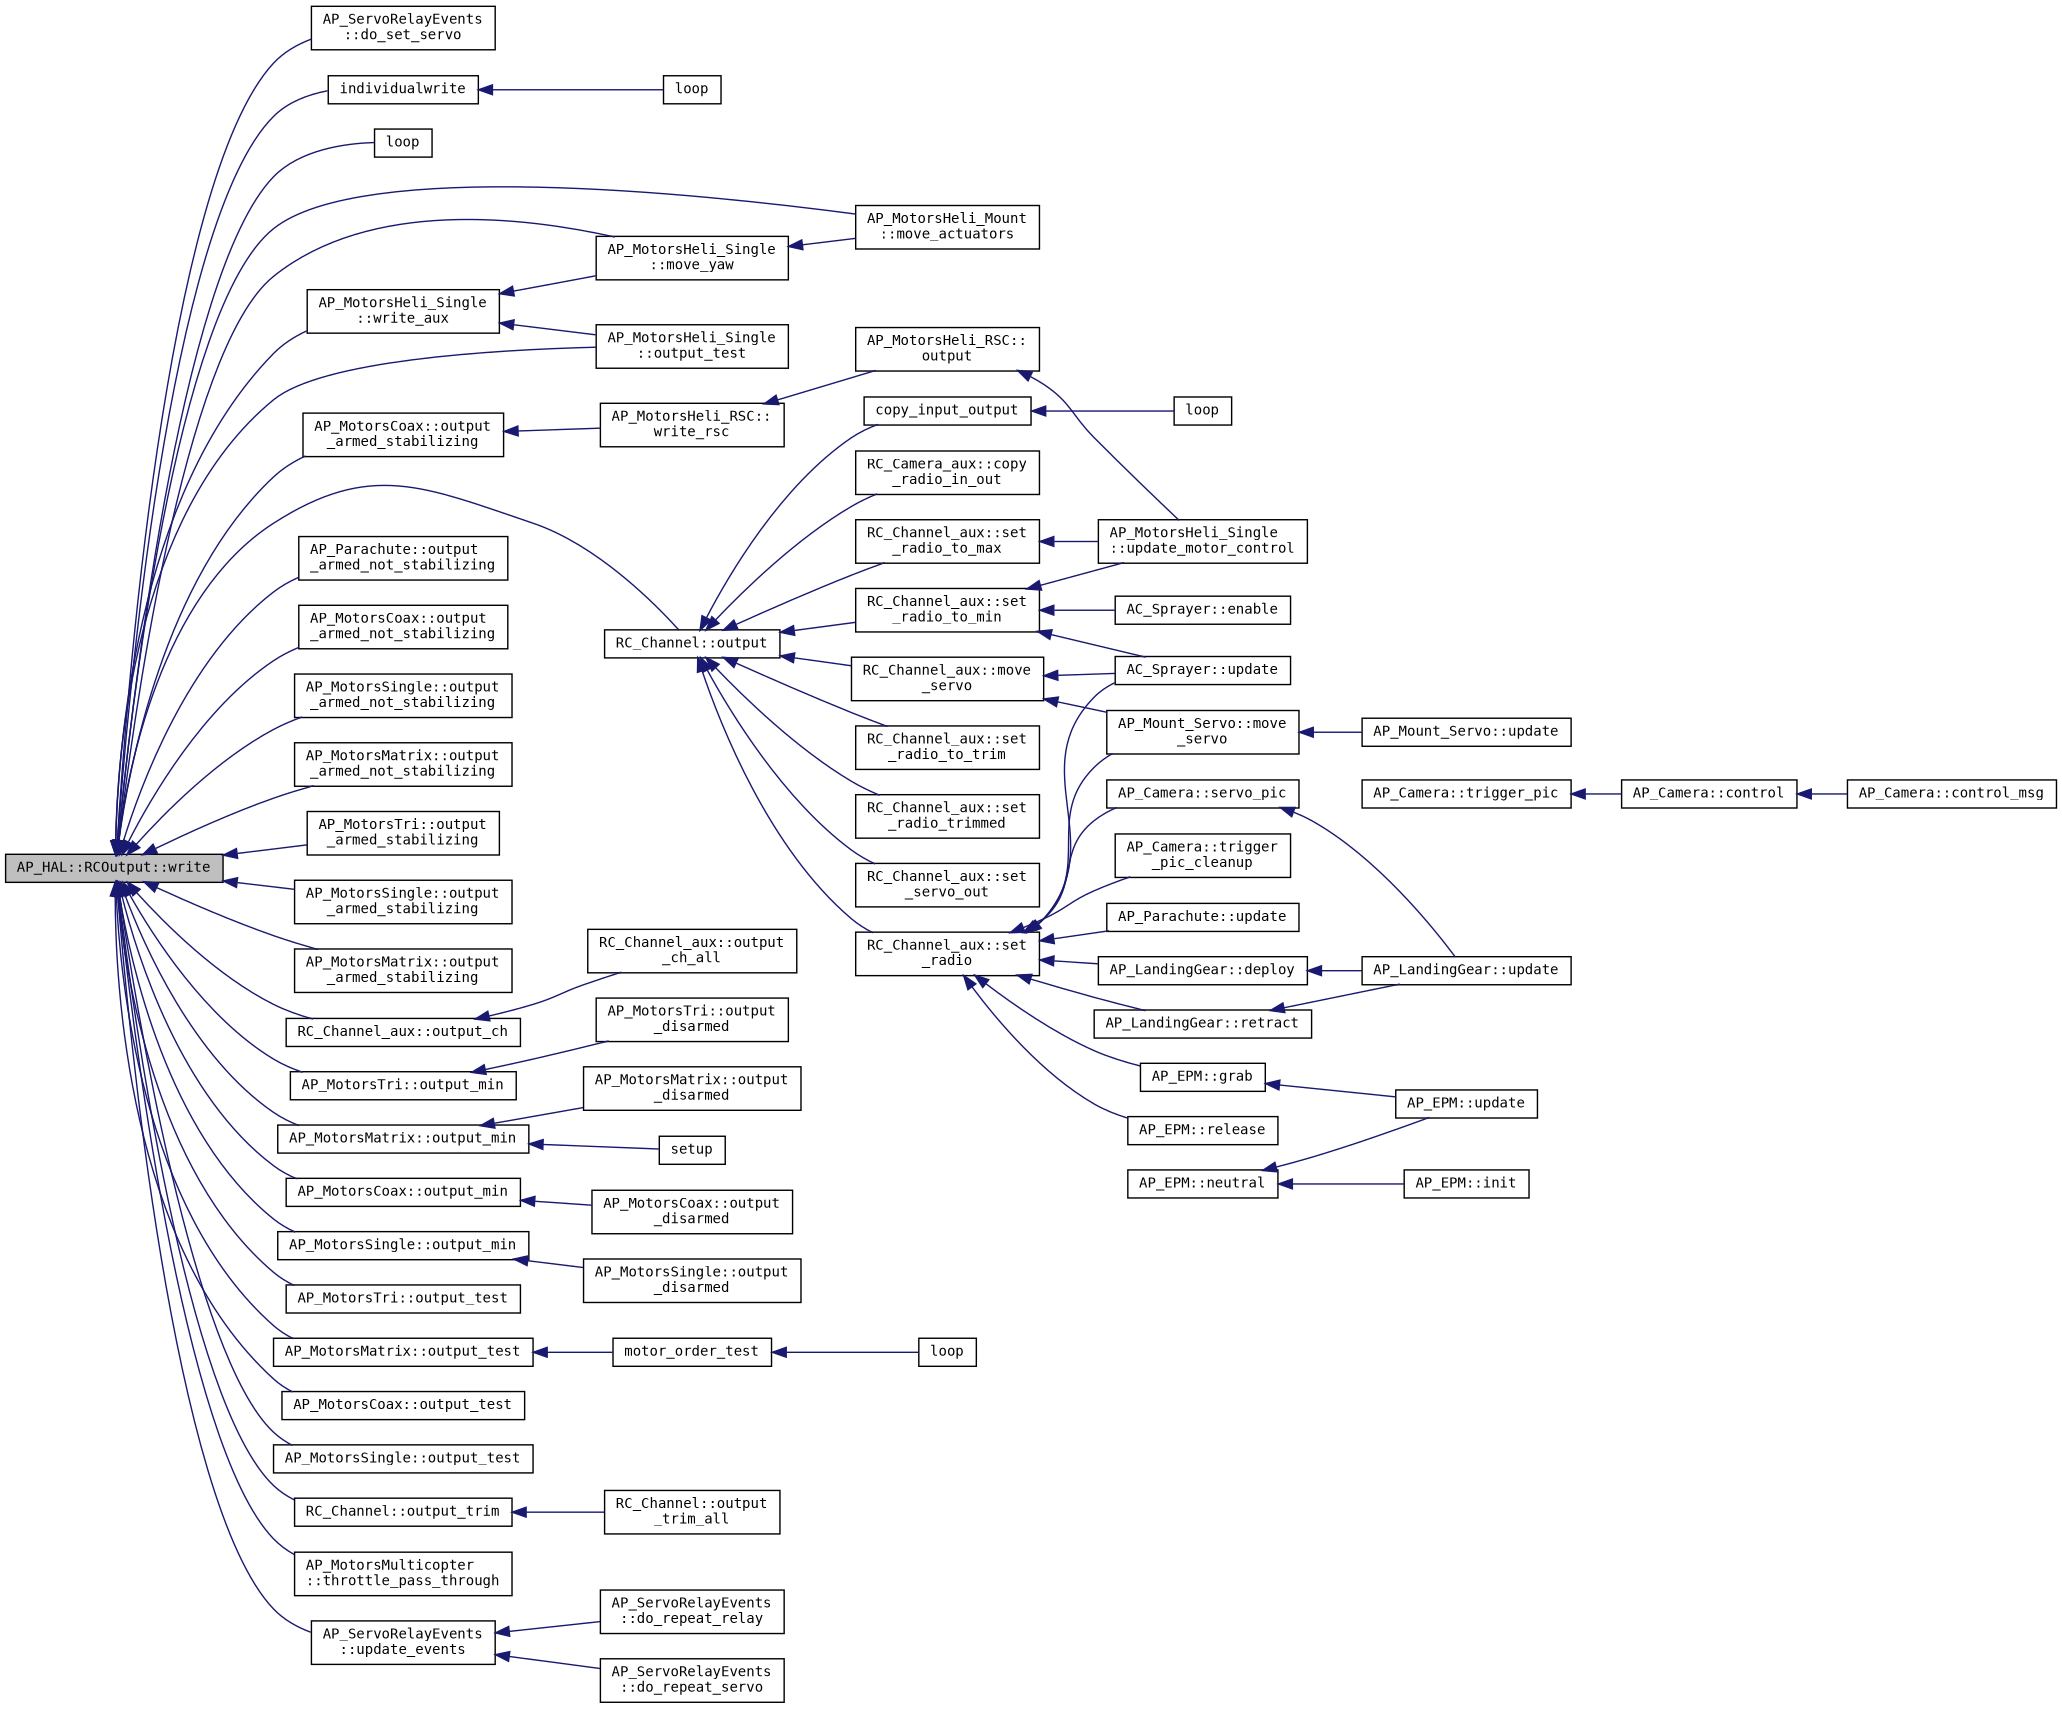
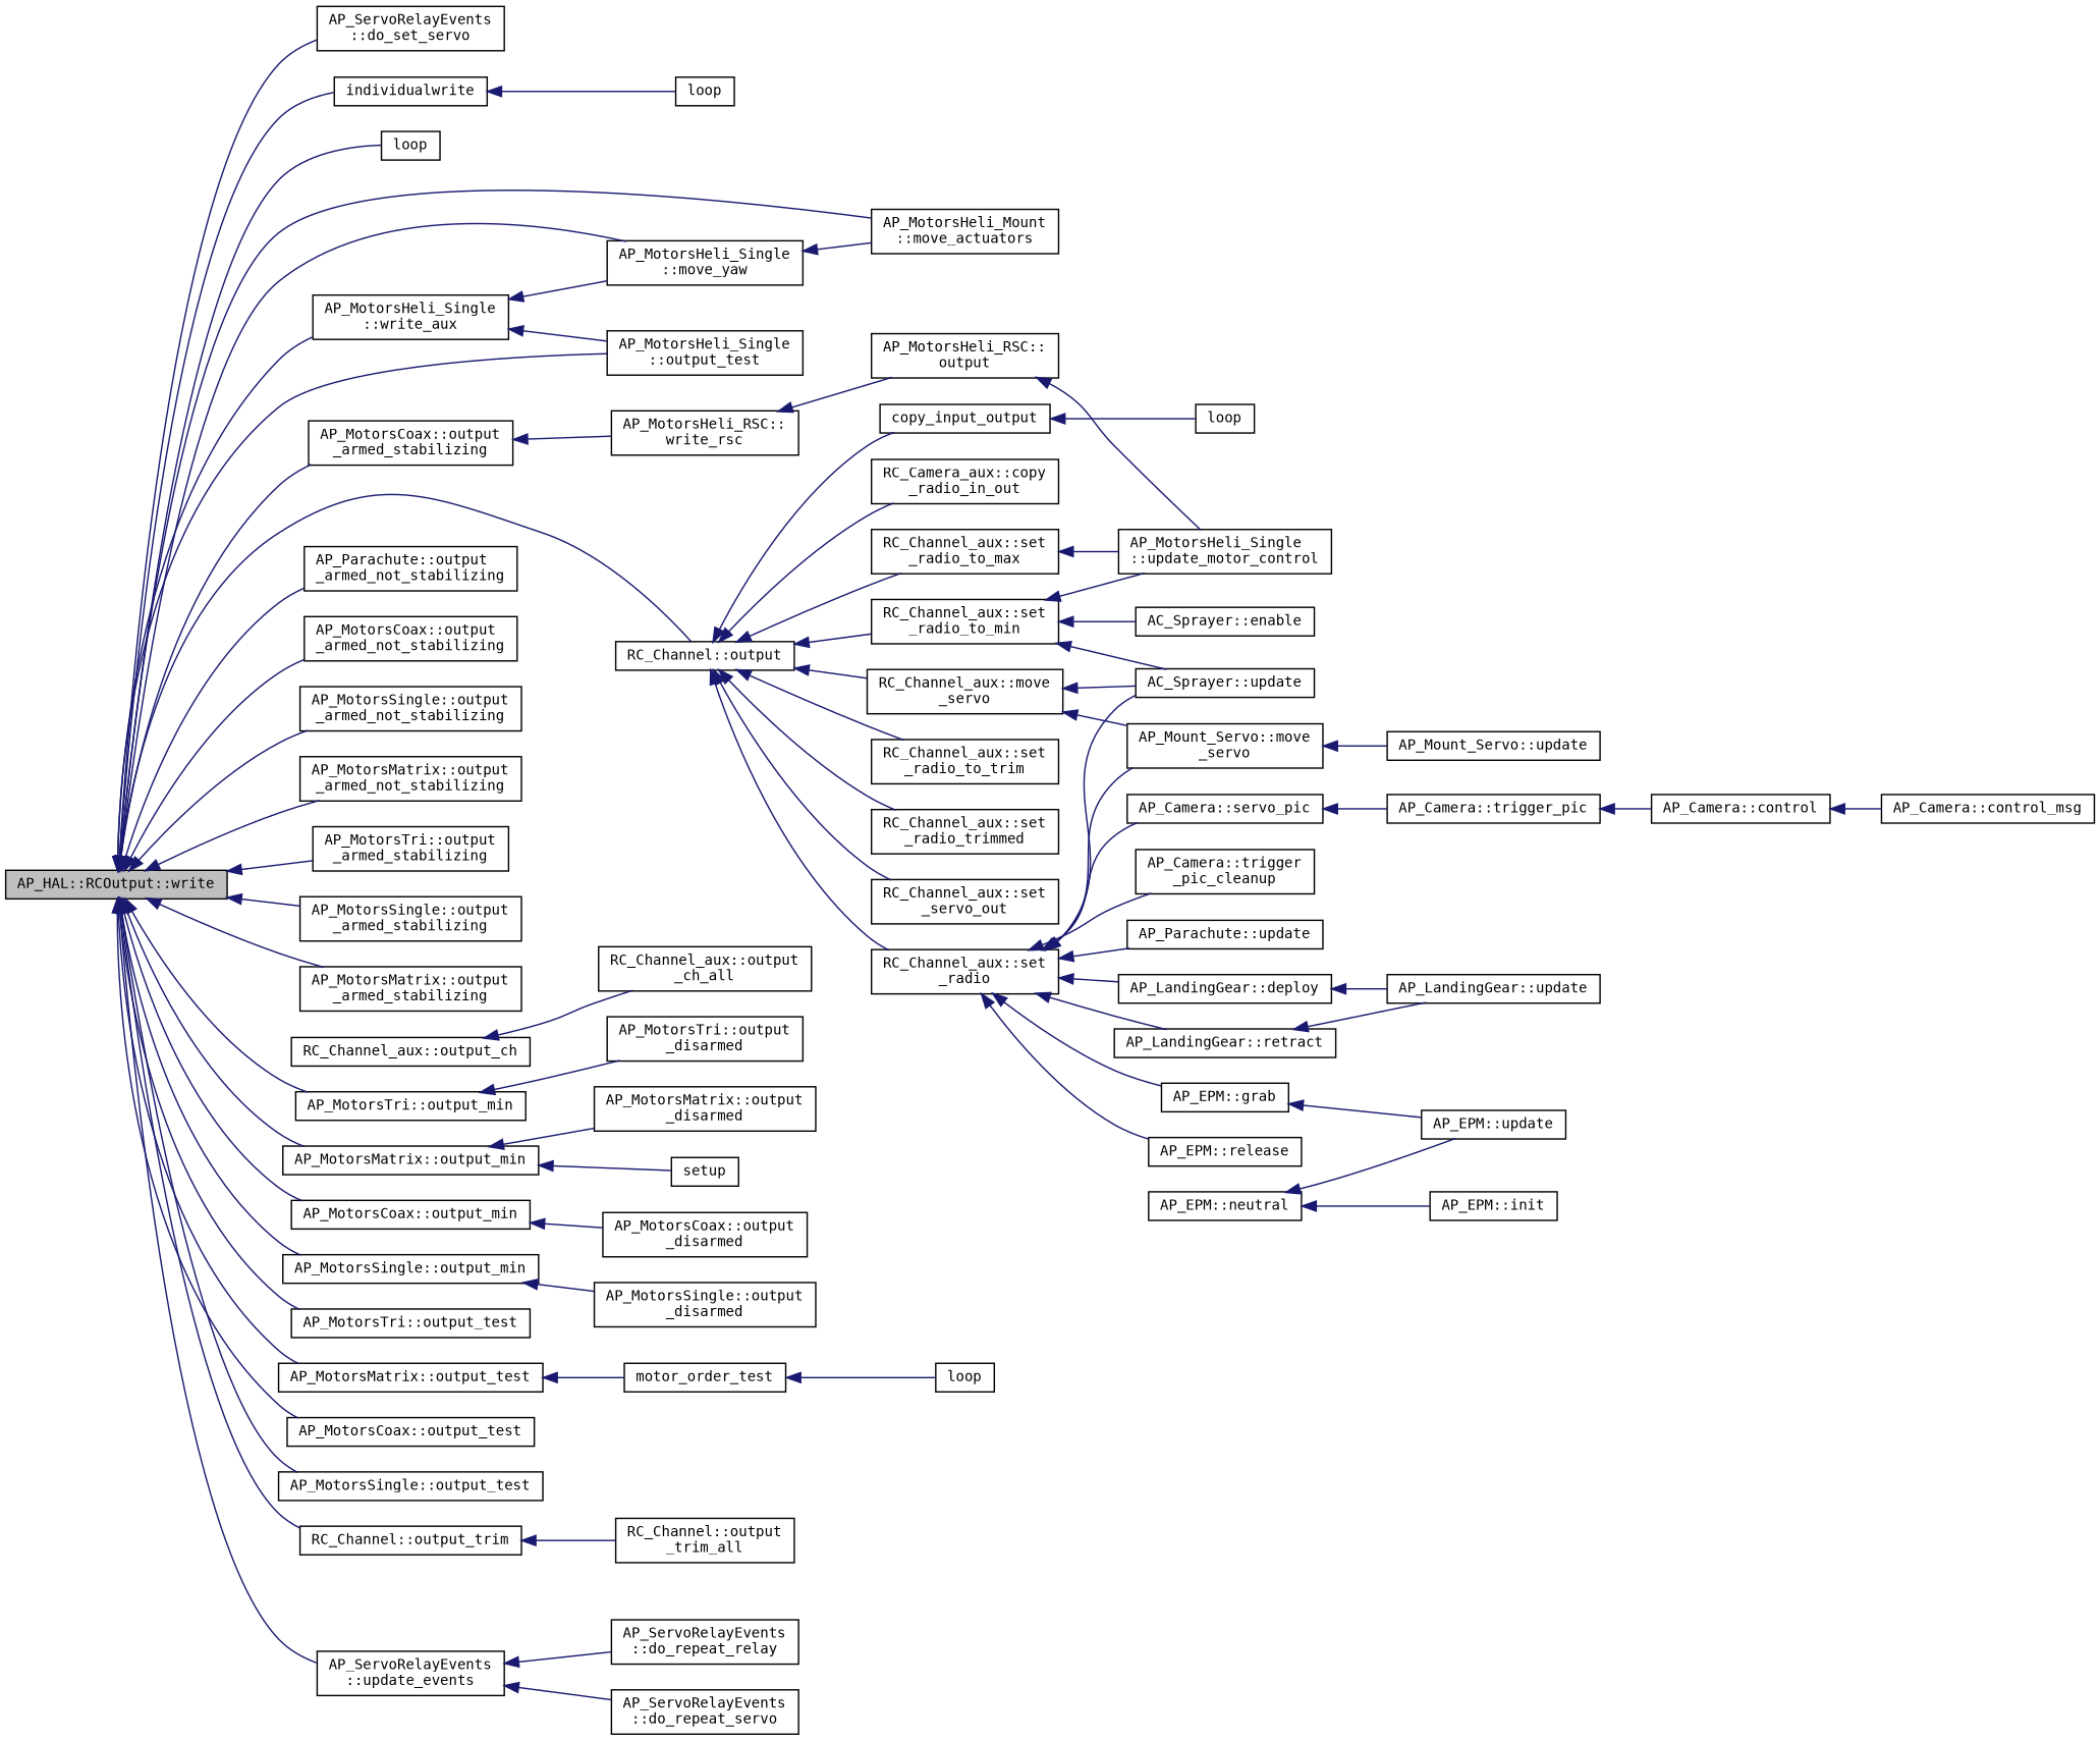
  digraph {
    fontname="DejaVu Sans Mono"
    rankdir=LR
    node [color=black fillcolor=white fontname="DejaVu Sans Mono" fontsize=10 shape=record style=filled]
    edge [color=midnightblue dir=back fontname="DejaVu Sans Mono" fontsize=10 labelfontname=Helvetica labelfontsize=10 style=solid]
    n1 [fillcolor=grey75 fontcolor=black height=0.2 label="AP_HAL::RCOutput::write" width=0.4]
    n2 [height=0.2 label="AP_ServoRelayEvents\l::do_set_servo" width=0.4]
    n3 [height=0.2 label=individualwrite width=0.4]
    n4 [height=0.2 label=loop width=0.4]
    n5 [height=0.2 label="AP_MotorsHeli_Mount\l::move_actuators" width=0.4]
    n6 [height=0.2 label="AP_MotorsHeli_Single\l::move_yaw" width=0.4]
    n7 [height=0.2 label="RC_Channel::output" width=0.4]
    n8 [height=0.2 label="AP_Parachute::output\l_armed_not_stabilizing" width=0.4]
    n9 [height=0.2 label="AP_MotorsCoax::output\l_armed_not_stabilizing" width=0.4]
    n10 [height=0.2 label="AP_MotorsSingle::output\l_armed_not_stabilizing" width=0.4]
    n11 [height=0.2 label="AP_MotorsMatrix::output\l_armed_not_stabilizing" width=0.4]
    n12 [height=0.2 label="AP_MotorsTri::output\l_armed_stabilizing" width=0.4]
    n13 [height=0.2 label="AP_MotorsCoax::output\l_armed_stabilizing" width=0.4]
    n14 [height=0.2 label="AP_MotorsSingle::output\l_armed_stabilizing" width=0.4]
    n15 [height=0.2 label="AP_MotorsMatrix::output\l_armed_stabilizing" width=0.4]
    n16 [height=0.2 label="RC_Channel_aux::output_ch" width=0.4]
    n17 [height=0.2 label="AP_MotorsTri::output_min" width=0.4]
    n18 [height=0.2 label="AP_MotorsMatrix::output_min" width=0.4]
    n19 [height=0.2 label="AP_MotorsCoax::output_min" width=0.4]
    n20 [height=0.2 label="AP_MotorsSingle::output_min" width=0.4]
    n21 [height=0.2 label="AP_MotorsTri::output_test" width=0.4]
    n22 [height=0.2 label="AP_MotorsMatrix::output_test" width=0.4]
    n23 [height=0.2 label="AP_MotorsCoax::output_test" width=0.4]
    n24 [height=0.2 label="AP_MotorsSingle::output_test" width=0.4]
    n25 [height=0.2 label="AP_MotorsHeli_Single\l::output_test" width=0.4]
    n26 [height=0.2 label="RC_Channel::output_trim" width=0.4]
-   n27 [height=0.2 label="AP_MotorsMulticopter\l::throttle_pass_through" width=0.4]
    n28 [height=0.2 label="AP_ServoRelayEvents\l::update_events" width=0.4]
    n29 [height=0.2 label="AP_MotorsHeli_Single\l::write_aux" width=0.4]
    n30 [height=0.2 label=loop width=0.4]
    n31 [height=0.2 label=copy_input_output width=0.4]
    n32 [height=0.2 label="RC_Camera_aux::copy\l_radio_in_out" width=0.4]
    n33 [height=0.2 label="RC_Channel_aux::move\l_servo" width=0.4]
    n34 [height=0.2 label="RC_Channel_aux::set\l_radio" width=0.4]
    n35 [height=0.2 label="RC_Channel_aux::set\l_radio_to_max" width=0.4]
    n36 [height=0.2 label="RC_Channel_aux::set\l_radio_to_min" width=0.4]
    n37 [height=0.2 label="RC_Channel_aux::set\l_radio_to_trim" width=0.4]
    n38 [height=0.2 label="RC_Channel_aux::set\l_radio_trimmed" width=0.4]
    n39 [height=0.2 label="RC_Channel_aux::set\l_servo_out" width=0.4]
    n40 [height=0.2 label="AP_MotorsHeli_RSC::\lwrite_rsc" width=0.4]
    n41 [height=0.2 label="RC_Channel_aux::output\l_ch_all" width=0.4]
    n42 [height=0.2 label="AP_MotorsTri::output\l_disarmed" width=0.4]
    n43 [height=0.2 label="AP_MotorsMatrix::output\l_disarmed" width=0.4]
    n44 [height=0.2 label=setup width=0.4]
    n45 [height=0.2 label="AP_MotorsCoax::output\l_disarmed" width=0.4]
    n46 [height=0.2 label="AP_MotorsSingle::output\l_disarmed" width=0.4]
    n47 [height=0.2 label=motor_order_test width=0.4]
    n48 [height=0.2 label="RC_Channel::output\l_trim_all" width=0.4]
    n49 [height=0.2 label="AP_ServoRelayEvents\l::do_repeat_relay" width=0.4]
    n50 [height=0.2 label="AP_ServoRelayEvents\l::do_repeat_servo" width=0.4]
    n51 [height=0.2 label="AP_MotorsHeli_RSC::\loutput" width=0.4]
    n52 [height=0.2 label=loop width=0.4]
    n53 [height=0.2 label="AP_Mount_Servo::move\l_servo" width=0.4]
    n54 [height=0.2 label="AC_Sprayer::update" width=0.4]
    n55 [height=0.2 label="AP_LandingGear::deploy" width=0.4]
    n56 [height=0.2 label="AP_EPM::grab" width=0.4]
    n57 [height=0.2 label="AP_EPM::release" width=0.4]
    n58 [height=0.2 label="AP_LandingGear::retract" width=0.4]
    n59 [height=0.2 label="AP_Camera::servo_pic" width=0.4]
    n60 [height=0.2 label="AP_Camera::trigger\l_pic_cleanup" width=0.4]
    n61 [height=0.2 label="AP_Parachute::update" width=0.4]
    n62 [height=0.2 label="AP_MotorsHeli_Single\l::update_motor_control" width=0.4]
    n63 [height=0.2 label="AC_Sprayer::enable" width=0.4]
    n64 [height=0.2 label="AP_Mount_Servo::update" width=0.4]
    n65 [height=0.2 label="AP_LandingGear::update" width=0.4]
    n66 [height=0.2 label="AP_EPM::update" width=0.4]
    n67 [height=0.2 label="AP_EPM::neutral" width=0.4]
    n68 [height=0.2 label="AP_EPM::init" width=0.4]
    n69 [height=0.2 label="AP_Camera::trigger_pic" width=0.4]
    n70 [height=0.2 label="AP_Camera::control" width=0.4]
    n71 [height=0.2 label="AP_Camera::control_msg" width=0.4]
    n72 [height=0.2 label=loop width=0.4]
    n1 -> n2
    n1 -> n3
    n1 -> n4
    n1 -> n5
    n1 -> n6
    n1 -> n7
    n1 -> n8
    n1 -> n9
    n1 -> n10
    n1 -> n11
    n1 -> n12
    n1 -> n13
    n1 -> n14
    n1 -> n15
-   n1 -> n16
    n1 -> n17
    n1 -> n18
    n1 -> n19
    n1 -> n20
    n1 -> n21
    n1 -> n22
    n1 -> n23
    n1 -> n24
    n1 -> n25
    n1 -> n26
-   n1 -> n27
    n1 -> n28
    n1 -> n29
    n3 -> n30
    n6 -> n5
    n7 -> n31
    n7 -> n32
    n7 -> n33
    n7 -> n34
    n7 -> n35
    n7 -> n36
    n7 -> n37
    n7 -> n38
    n7 -> n39
    n13 -> n40
    n16 -> n41
    n17 -> n42
    n18 -> n43
    n18 -> n44
    n19 -> n45
    n20 -> n46
    n22 -> n47
    n26 -> n48
    n28 -> n49
    n28 -> n50
    n29 -> n6
    n29 -> n25
    n31 -> n52
    n33 -> n53
    n33 -> n54
    n34 -> n53
    n34 -> n54
    n34 -> n55
    n34 -> n56
    n34 -> n57
    n34 -> n58
    n34 -> n59
    n34 -> n60
    n34 -> n61
    n35 -> n62
    n36 -> n54
    n36 -> n62
    n36 -> n63
    n40 -> n51
    n47 -> n72
    n51 -> n62
    n53 -> n64
    n55 -> n65
    n56 -> n66
    n58 -> n65
-   n59 -> n65
+   n59 -> n69
    n67 -> n66
    n67 -> n68
    n69 -> n70
    n70 -> n71
  }
